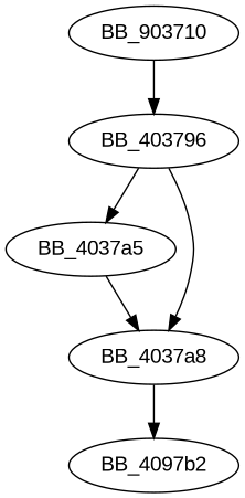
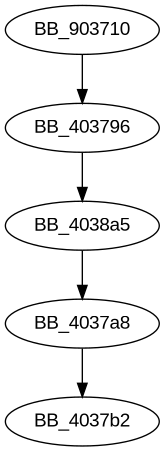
  digraph {
    fontname="Liberation Sans"
    node [fontname="Liberation Sans"]
    edge [fontname="Liberation Sans"]
    n1 [label=BB_903710]
    BB_403796
-   BB_4037a5
+   BB_4037a5 [label=BB_4038a5]
    BB_4037a8
-   BB_4037b2 [label=BB_4097b2]
+   BB_4037b2
    n1 -> BB_403796
    BB_403796 -> BB_4037a5
-   BB_403796 -> BB_4037a8
    BB_4037a5 -> BB_4037a8
    BB_4037a8 -> BB_4037b2
  }
